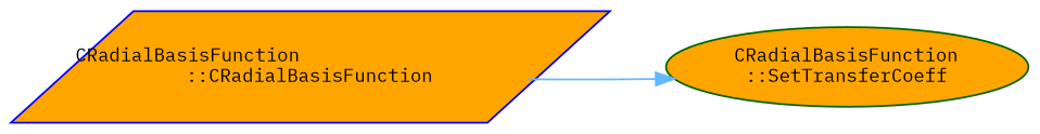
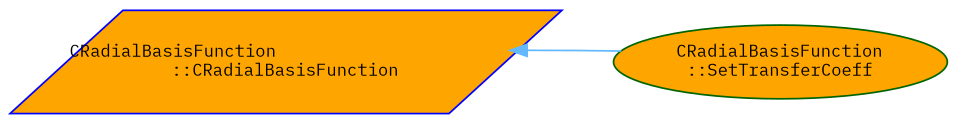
  digraph {
    rankdir=RL
    fontname="IBM Plex Mono"
    node [fillcolor=orange fontname="IBM Plex Mono" fontsize=10 style=filled]
    n1 [color=darkgreen fontcolor=black height=0.2 label="CRadialBasisFunction\l::SetTransferCoeff" shape=ellipse width=0.4]
    n2 [color=blue height=0.2 label="CRadialBasisFunction\l::CRadialBasisFunction" shape=parallelogram width=0.4]
-   n1 -> n2 [color=steelblue1 dir=back fontname="IBM Plex Mono" fontsize=10 labelfontname=Helvetica labelfontsize=10 style=solid]
+   n2 -> n1 [color=steelblue1 dir=back fontname="IBM Plex Mono" fontsize=10 labelfontname=Helvetica labelfontsize=10 style=solid]
  }
